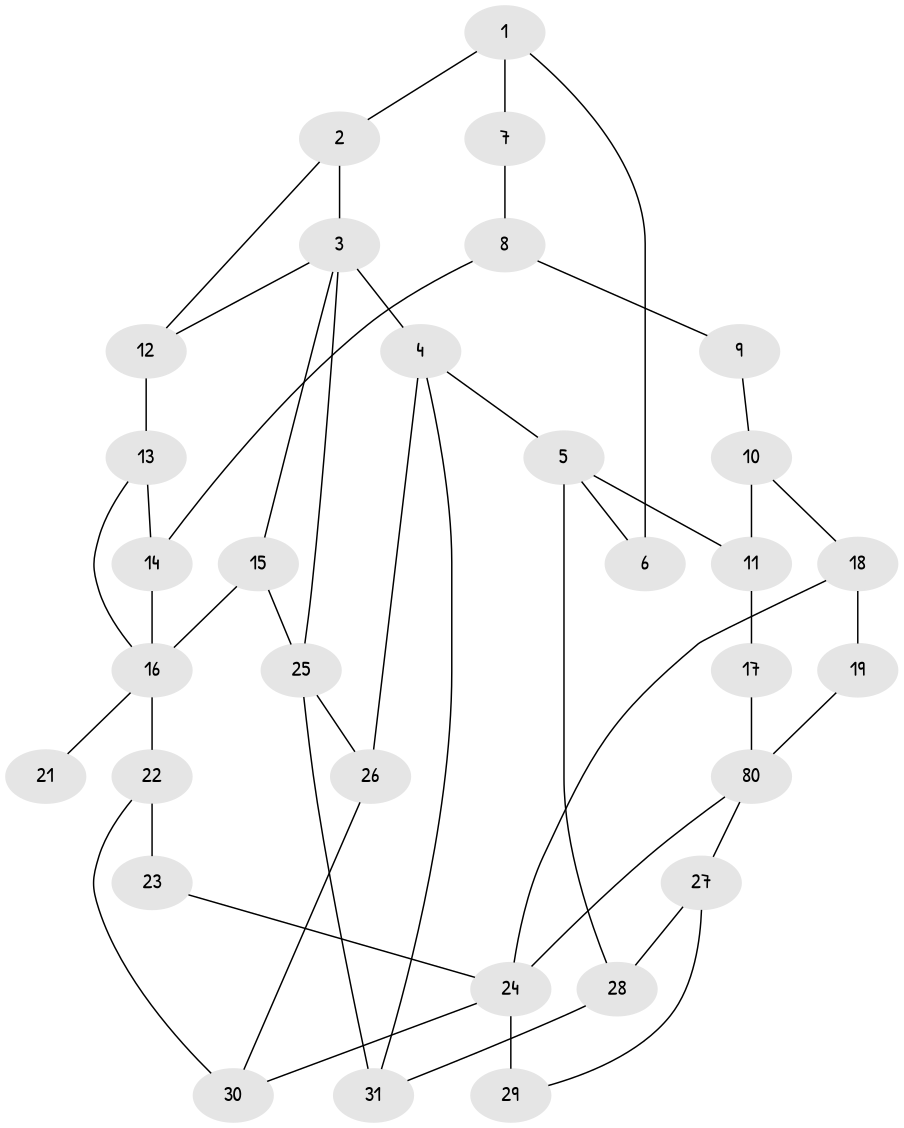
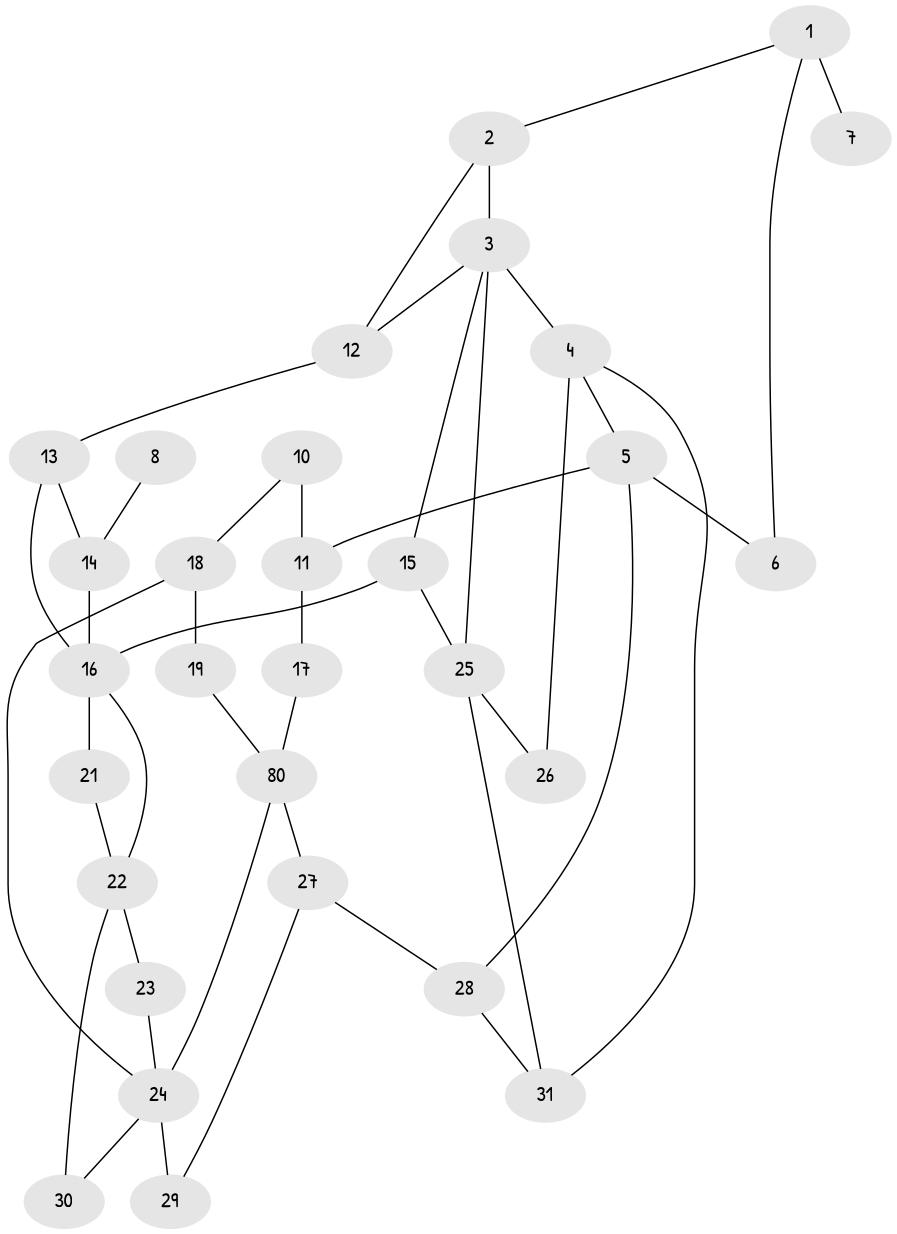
  graph {
    fontname="Patrick Hand"
    node [color=gray90 fontname="Patrick Hand" style=filled]
    edge [fontname="Patrick Hand" weight=1.0]
    1
    2
    6
    7
    3
    12
    8
    4
    15
    25
    13
    5
    31
    26
    16
    11
    28
    17
-   9
    14
    10
    18
    19
    24
    n25 [label=80]
    21
    22
    30
    23
    27
    29
    1 -- 2
    1 -- 6
    1 -- 7 [weight=2.0]
    2 -- 3
    2 -- 12
-   7 -- 8
    3 -- 12
    3 -- 4 [weight=2.0]
    3 -- 15
    3 -- 25
    12 -- 13
-   8 -- 9
    8 -- 14
    4 -- 5
    4 -- 31
    4 -- 26
    15 -- 25
    15 -- 16 [weight=2.0]
    25 -- 31 [weight=2.0]
    25 -- 26 [weight=2.0]
    13 -- 16
    13 -- 14
    5 -- 6 [weight=2.0]
    5 -- 11 [weight=2.0]
    5 -- 28 [weight=2.0]
-   26 -- 30
    16 -- 21
    16 -- 22
    11 -- 17 [weight=2.0]
    28 -- 31
    17 -- n25 [weight=2.0]
-   9 -- 10
    14 -- 16
    10 -- 11 [weight=2.0]
    10 -- 18
    18 -- 19
    18 -- 24
    19 -- n25 [weight=2.0]
    24 -- 30
    24 -- 29 [weight=2.0]
    n25 -- 24
    n25 -- 27
+   21 -- 22 [weight=2.0]
    22 -- 30
    22 -- 23 [weight=2.0]
    23 -- 24
    27 -- 28
    27 -- 29
  }
